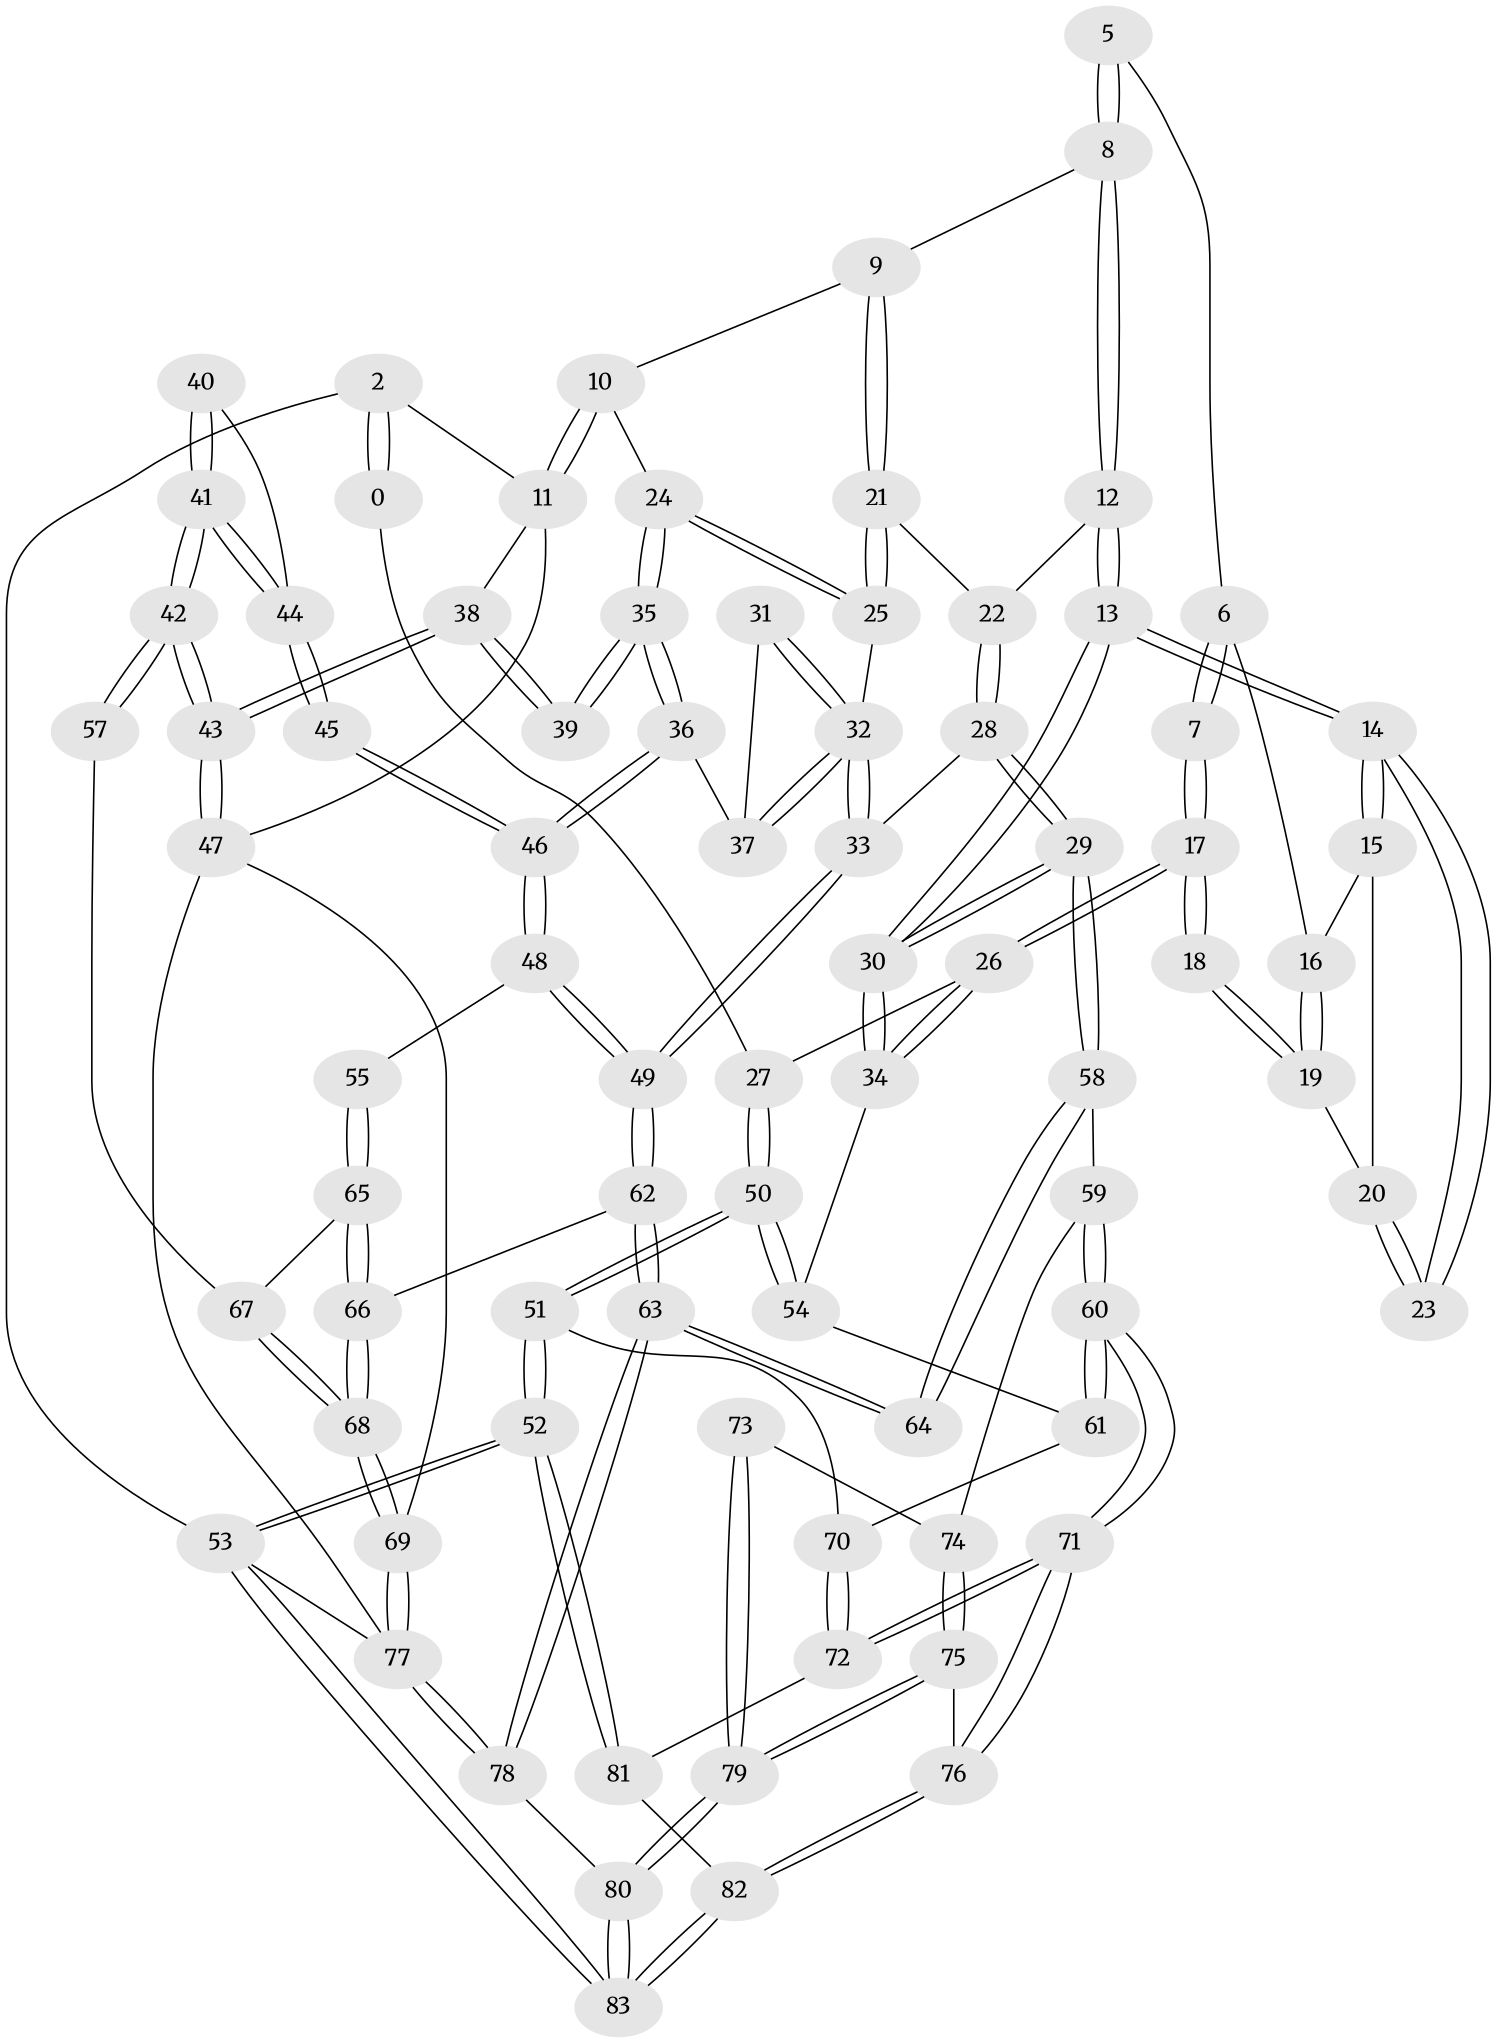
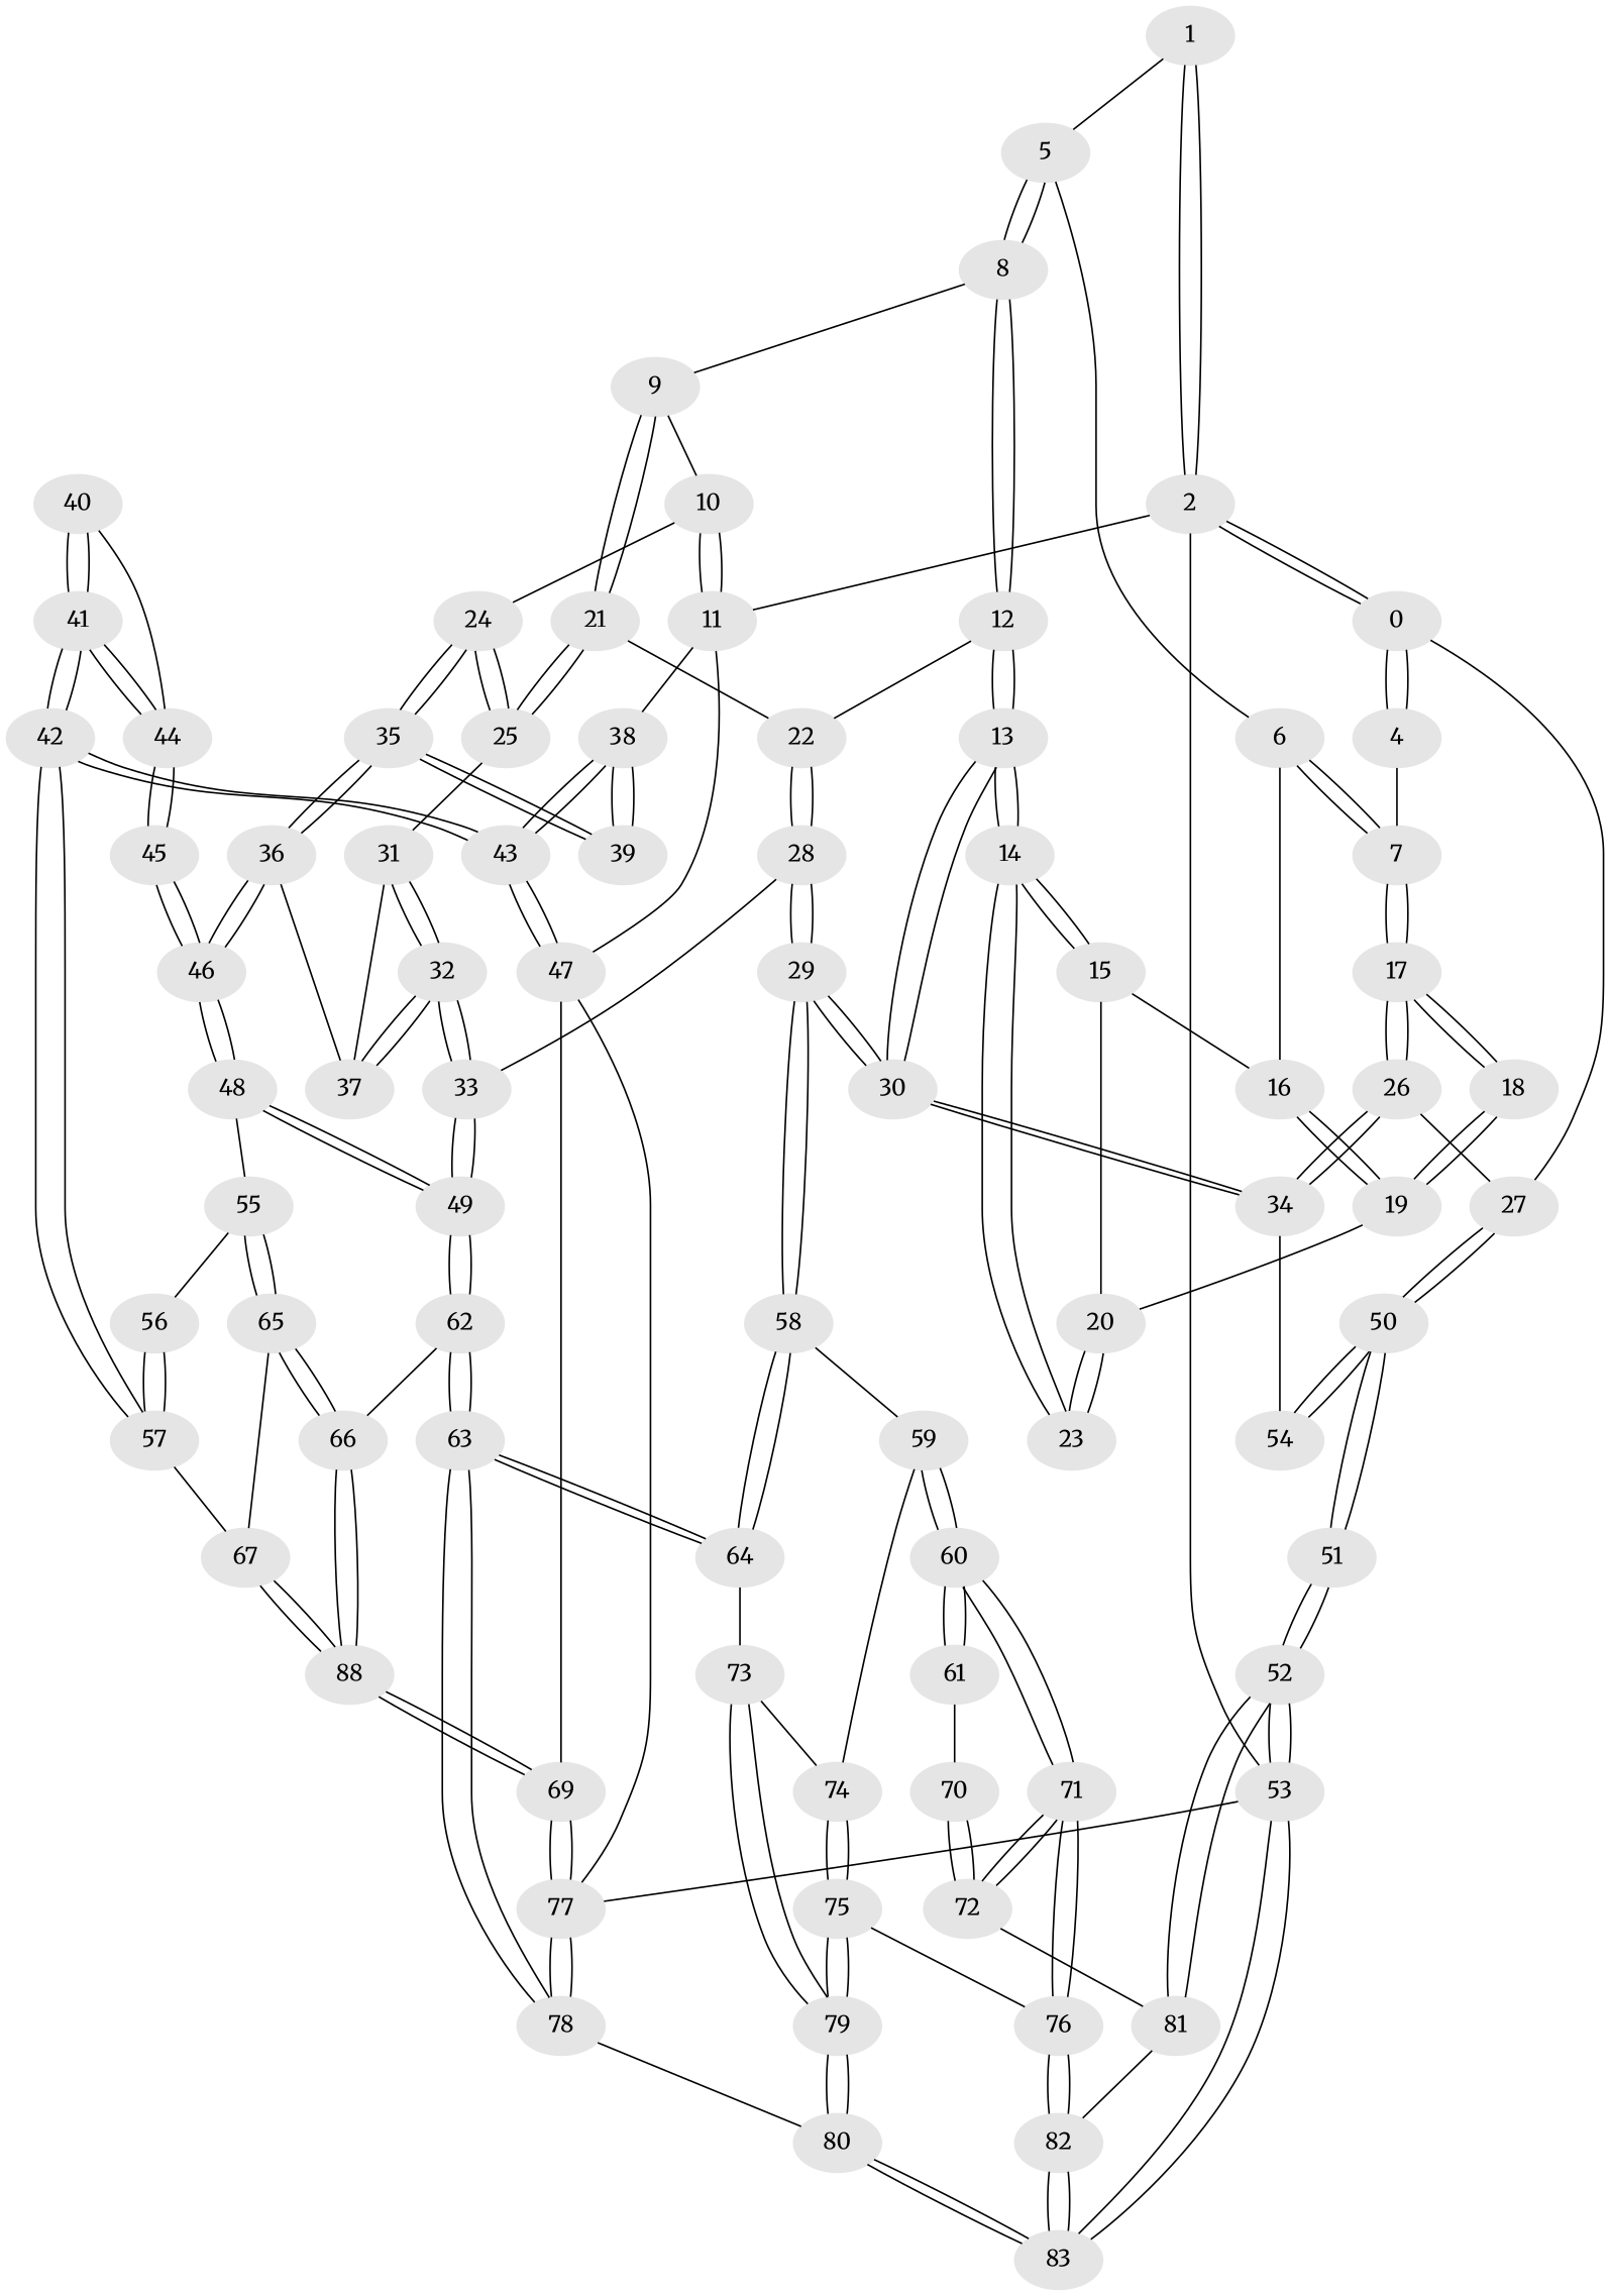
  graph {
    fontname=Merriweather
    node [color=gray90 fontname=Merriweather style=filled]
    edge [fontname=Merriweather]
+   1
    2
    5
    n4 [label=0]
    11
    53
    6
    8
+   4
    27
    38
    47
    77
    83
    7
    50
    17
    16
    9
    12
    19
    18
    26
    10
    21
    13
    22
    24
    25
    35
    39
    43
    69
    14
    30
    28
    15
    23
    34
    20
    31
    29
    33
    36
    32
    37
    54
    51
    58
    49
    59
    64
    62
    61
    46
    48
    40
    41
    44
    42
    45
    57
    67
    55
    78
+   56
    65
    63
    66
    52
    70
    81
    72
    82
-   68
+   68 [label=88]
    60
    74
    73
    71
    75
    76
    80
    79
+   1 -- 2
+   1 -- 2
+   1 -- 5
    2 -- n4
    2 -- n4
    2 -- 11
    2 -- 53
    5 -- 6
    5 -- 8
    5 -- 8
+   n4 -- 4
+   n4 -- 4
    n4 -- 27
    11 -- 38
    11 -- 47
    53 -- 77
    53 -- 83
    53 -- 83
    6 -- 7
    6 -- 7
    6 -- 16
    8 -- 9
    8 -- 12
    8 -- 12
+   4 -- 7
    27 -- 50
    27 -- 50
    38 -- 39
    38 -- 39
    38 -- 43
    38 -- 43
    47 -- 77
    47 -- 69
    77 -- 78
    77 -- 78
    7 -- 17
    7 -- 17
    50 -- 54
    50 -- 54
    50 -- 51
    50 -- 51
    17 -- 18
    17 -- 18
    17 -- 26
    17 -- 26
    16 -- 19
    16 -- 19
    9 -- 10
    9 -- 21
    9 -- 21
    12 -- 13
    12 -- 13
    12 -- 22
    19 -- 20
    18 -- 19
    18 -- 19
    26 -- 27
    26 -- 34
    26 -- 34
    10 -- 11
    10 -- 11
    10 -- 24
    21 -- 22
    21 -- 25
    21 -- 25
    13 -- 14
    13 -- 14
    13 -- 30
    13 -- 30
    22 -- 28
    22 -- 28
    24 -- 25
    24 -- 25
    24 -- 35
    24 -- 35
-   25 -- 32
+   25 -- 31
    35 -- 39
    35 -- 39
    35 -- 36
    35 -- 36
    43 -- 47
    43 -- 47
    69 -- 77
    69 -- 77
    14 -- 15
    14 -- 15
    14 -- 23
    14 -- 23
    30 -- 34
    30 -- 34
    28 -- 29
    28 -- 29
    28 -- 33
    15 -- 16
    15 -- 20
    34 -- 54
    20 -- 23
    20 -- 23
    31 -- 32
    31 -- 32
    31 -- 37
    29 -- 30
    29 -- 30
    29 -- 58
    29 -- 58
    33 -- 49
    33 -- 49
    36 -- 37
    36 -- 46
    36 -- 46
    32 -- 33
    32 -- 33
    32 -- 37
    32 -- 37
-   54 -- 61
    51 -- 52
    51 -- 52
-   51 -- 70
    58 -- 59
    58 -- 64
    58 -- 64
    49 -- 62
    49 -- 62
    59 -- 60
    59 -- 60
    59 -- 74
+   64 -- 73
    62 -- 63
    62 -- 63
    62 -- 66
    61 -- 70
    46 -- 48
    46 -- 48
    48 -- 49
    48 -- 49
    48 -- 55
    40 -- 41
    40 -- 41
    40 -- 44
    41 -- 44
    41 -- 44
    41 -- 42
    41 -- 42
    44 -- 45
    44 -- 45
    42 -- 43
    42 -- 43
    42 -- 57
    42 -- 57
    45 -- 46
    45 -- 46
    57 -- 67
    67 -- 68
    67 -- 68
+   55 -- 56
    55 -- 65
    55 -- 65
    78 -- 80
+   56 -- 57
+   56 -- 57
    65 -- 67
    65 -- 66
    65 -- 66
    63 -- 64
    63 -- 64
    63 -- 78
    63 -- 78
    66 -- 68
    66 -- 68
    52 -- 53
    52 -- 53
    52 -- 81
    52 -- 81
    70 -- 72
    70 -- 72
    81 -- 82
    72 -- 81
    82 -- 83
    82 -- 83
    68 -- 69
    68 -- 69
    60 -- 61
    60 -- 61
    60 -- 71
    60 -- 71
    74 -- 75
    74 -- 75
    73 -- 74
    73 -- 79
    73 -- 79
    71 -- 72
    71 -- 72
    71 -- 76
    71 -- 76
    75 -- 76
    75 -- 79
    75 -- 79
    76 -- 82
    76 -- 82
    80 -- 83
    80 -- 83
    79 -- 80
    79 -- 80
  }
